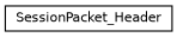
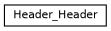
  digraph {
    rankdir=LR
-   n1 [color=black fillcolor=white fontname=Helvetica fontsize=10 height=0.2 label=SessionPacket_Header shape=record style=filled width=0.4]
+   n1 [color=black fillcolor=white fontname=Helvetica fontsize=10 height=0.2 label=Header_Header shape=record style=filled width=0.4]
  }
